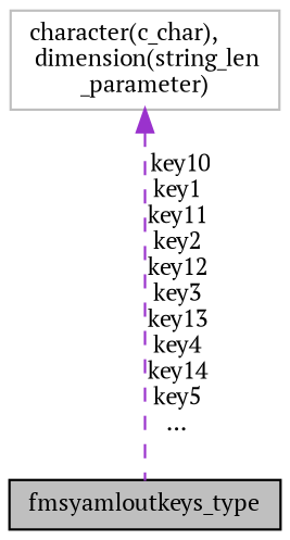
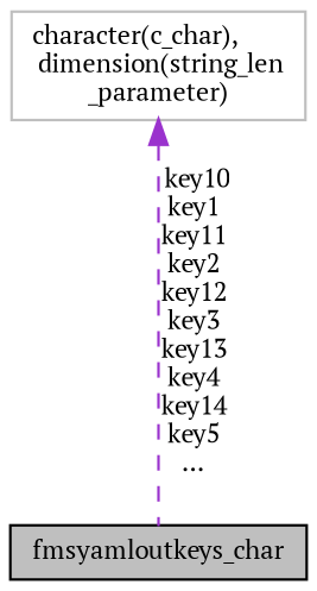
  digraph {
    fontname="PT Serif"
    node [fontname="PT Serif" fontsize=10 shape=record style=filled]
-   n1 [color=black fillcolor=grey75 fontcolor=black height=0.2 label=fmsyamloutkeys_type width=0.4]
+   n1 [color=black fillcolor=grey75 fontcolor=black height=0.2 label=fmsyamloutkeys_char width=0.4]
    n2 [color=grey75 fillcolor=white height=0.2 label="character(c_char),\l dimension(string_len\l_parameter)" width=0.4]
    n2 -> n1 [color=darkorchid3 dir=back fontname="PT Serif" fontsize=10 label=" key10\nkey1\nkey11\nkey2\nkey12\nkey3\nkey13\nkey4\nkey14\nkey5\n..." labelfontname=Helvetica labelfontsize=10 style=dashed]
  }
